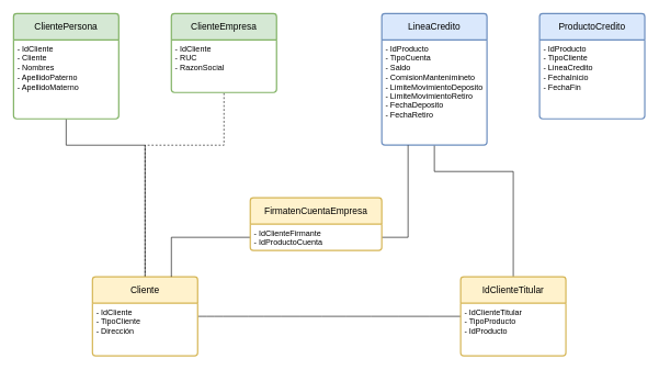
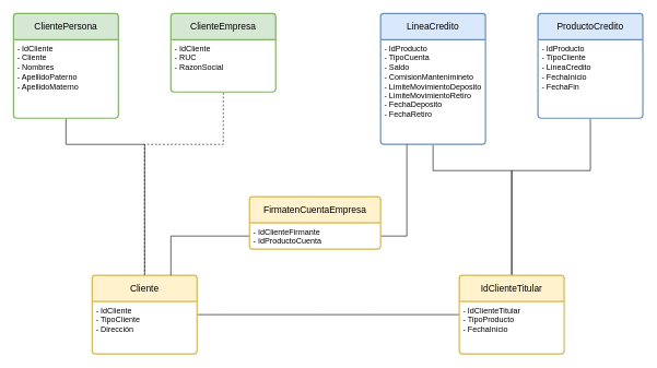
  <mxCell id="0" />
  <mxCell id="1" parent="0" />
  <mxCell id="2" style="edgeStyle=orthogonalEdgeStyle;rounded=0;orthogonalLoop=1;jettySize=auto;html=1;exitX=0.5;exitY=0;exitDx=0;exitDy=0;fontSize=12;startSize=8;endSize=8;endArrow=none;endFill=0;dashed=1;" edge="1" parent="1" source="5" target="10"><mxGeometry relative="1" as="geometry"><Array as="points"><mxPoint x="220" y="220" /><mxPoint x="340" y="220" /></Array></mxGeometry></mxCell>
  <mxCell id="3" style="edgeStyle=orthogonalEdgeStyle;rounded=0;orthogonalLoop=1;jettySize=auto;html=1;fontSize=12;startSize=8;endSize=8;endArrow=none;endFill=0;" edge="1" parent="1" source="5" target="8"><mxGeometry relative="1" as="geometry"><Array as="points"><mxPoint x="220" y="220" /><mxPoint x="100" y="220" /></Array></mxGeometry></mxCell>
  <mxCell id="4" style="edgeStyle=none;curved=1;rounded=0;orthogonalLoop=1;jettySize=auto;html=1;fontSize=12;startSize=8;endSize=8;endArrow=none;endFill=0;" edge="1" parent="1" source="5" target="13"><mxGeometry relative="1" as="geometry" /></mxCell>
  <mxCell id="5" value="Cliente" style="swimlane;childLayout=stackLayout;horizontal=1;startSize=40;horizontalStack=0;rounded=1;fontSize=14;fontStyle=0;strokeWidth=2;resizeParent=0;resizeLast=1;shadow=0;dashed=0;align=center;arcSize=4;whiteSpace=wrap;html=1;fillColor=#fff2cc;strokeColor=#d6b656;" vertex="1" parent="1"><mxGeometry x="140" y="420" width="160" height="120" as="geometry"><mxRectangle x="160" y="280" width="80" height="40" as="alternateBounds" /></mxGeometry></mxCell>
  <mxCell id="6" value="- IdCliente&lt;br&gt;- TipoCliente&lt;br&gt;- Dirección" style="align=left;strokeColor=none;fillColor=none;spacingLeft=4;fontSize=12;verticalAlign=top;resizable=0;rotatable=0;part=1;html=1;" vertex="1" parent="5"><mxGeometry y="40" width="160" height="80" as="geometry" /></mxCell>
  <mxCell id="7" value="ClientePersona" style="swimlane;childLayout=stackLayout;horizontal=1;startSize=40;horizontalStack=0;rounded=1;fontSize=14;fontStyle=0;strokeWidth=2;resizeParent=0;resizeLast=1;shadow=0;dashed=0;align=center;arcSize=4;whiteSpace=wrap;html=1;fillColor=#d5e8d4;strokeColor=#82b366;" vertex="1" parent="1"><mxGeometry x="20" y="20" width="160" height="160" as="geometry" /></mxCell>
  <mxCell id="8" value="- IdCliente&lt;br&gt;- Cliente&lt;br&gt;- Nombres&lt;br&gt;- ApellidoPaterno&lt;br&gt;- ApellidoMaterno" style="align=left;strokeColor=none;fillColor=none;spacingLeft=4;fontSize=12;verticalAlign=top;resizable=0;rotatable=0;part=1;html=1;" vertex="1" parent="7"><mxGeometry y="40" width="160" height="120" as="geometry" /></mxCell>
  <mxCell id="9" value="ClienteEmpresa" style="swimlane;childLayout=stackLayout;horizontal=1;startSize=40;horizontalStack=0;rounded=1;fontSize=14;fontStyle=0;strokeWidth=2;resizeParent=0;resizeLast=1;shadow=0;dashed=0;align=center;arcSize=4;whiteSpace=wrap;html=1;fillColor=#d5e8d4;strokeColor=#82b366;" vertex="1" parent="1"><mxGeometry x="260" y="20" width="160" height="120" as="geometry"><mxRectangle x="280" y="40" width="140" height="40" as="alternateBounds" /></mxGeometry></mxCell>
  <mxCell id="10" value="- IdCliente&lt;br&gt;- RUC&lt;br&gt;- RazonSocial" style="align=left;strokeColor=none;fillColor=none;spacingLeft=4;fontSize=12;verticalAlign=top;resizable=0;rotatable=0;part=1;html=1;" vertex="1" parent="9"><mxGeometry y="40" width="160" height="80" as="geometry" /></mxCell>
  <mxCell id="11" style="edgeStyle=orthogonalEdgeStyle;rounded=0;orthogonalLoop=1;jettySize=auto;html=1;fontSize=12;startSize=8;endSize=8;endArrow=none;endFill=0;" edge="1" parent="1" source="13" target="16"><mxGeometry relative="1" as="geometry"><Array as="points"><mxPoint x="780" y="260" /><mxPoint x="660" y="260" /></Array></mxGeometry></mxCell>
+ <mxCell id="12" style="edgeStyle=orthogonalEdgeStyle;rounded=0;orthogonalLoop=1;jettySize=auto;html=1;fontSize=12;startSize=8;endSize=8;endArrow=none;endFill=0;" edge="1" parent="1" source="13" target="18"><mxGeometry relative="1" as="geometry"><Array as="points"><mxPoint x="780" y="260" /><mxPoint x="900" y="260" /></Array></mxGeometry></mxCell>
  <mxCell id="13" value="IdClienteTitular" style="swimlane;childLayout=stackLayout;horizontal=1;startSize=40;horizontalStack=0;rounded=1;fontSize=14;fontStyle=0;strokeWidth=2;resizeParent=0;resizeLast=1;shadow=0;dashed=0;align=center;arcSize=4;whiteSpace=wrap;html=1;fillColor=#fff2cc;strokeColor=#d6b656;" vertex="1" parent="1"><mxGeometry x="700" y="420" width="160" height="120" as="geometry"><mxRectangle x="160" y="280" width="80" height="40" as="alternateBounds" /></mxGeometry></mxCell>
- <mxCell id="14" value="- IdClienteTitular&lt;br&gt;- TipoProducto&lt;br&gt;- IdProducto" style="align=left;strokeColor=none;fillColor=none;spacingLeft=4;fontSize=12;verticalAlign=top;resizable=0;rotatable=0;part=1;html=1;" vertex="1" parent="13"><mxGeometry y="40" width="160" height="80" as="geometry" /></mxCell>
+ <mxCell id="14" value="- IdClienteTitular&lt;br&gt;- TipoProducto&lt;br&gt;- FechaInicio" style="align=left;strokeColor=none;fillColor=none;spacingLeft=4;fontSize=12;verticalAlign=top;resizable=0;rotatable=0;part=1;html=1;" vertex="1" parent="13"><mxGeometry y="40" width="160" height="80" as="geometry" /></mxCell>
  <mxCell id="15" value="LineaCredito" style="swimlane;childLayout=stackLayout;horizontal=1;startSize=40;horizontalStack=0;rounded=1;fontSize=14;fontStyle=0;strokeWidth=2;resizeParent=0;resizeLast=1;shadow=0;dashed=0;align=center;arcSize=4;whiteSpace=wrap;html=1;fillColor=#dae8fc;strokeColor=#6c8ebf;" vertex="1" parent="1"><mxGeometry x="580" y="20" width="160" height="200" as="geometry"><mxRectangle x="160" y="280" width="80" height="40" as="alternateBounds" /></mxGeometry></mxCell>
  <mxCell id="16" value="- IdProducto&lt;br&gt;- TipoCuenta&lt;br&gt;- Saldo&lt;br&gt;- ComisionMantenimineto&lt;br&gt;- LimiteMovimientoDeposito&lt;br&gt;- LimiteMovimientoRetiro&lt;br&gt;- FechaDeposito&lt;br&gt;- FechaRetiro" style="align=left;strokeColor=none;fillColor=none;spacingLeft=4;fontSize=12;verticalAlign=top;resizable=0;rotatable=0;part=1;html=1;" vertex="1" parent="15"><mxGeometry y="40" width="160" height="160" as="geometry" /></mxCell>
  <mxCell id="17" value="ProductoCredito" style="swimlane;childLayout=stackLayout;horizontal=1;startSize=40;horizontalStack=0;rounded=1;fontSize=14;fontStyle=0;strokeWidth=2;resizeParent=0;resizeLast=1;shadow=0;dashed=0;align=center;arcSize=4;whiteSpace=wrap;html=1;fillColor=#dae8fc;strokeColor=#6c8ebf;" vertex="1" parent="1"><mxGeometry x="820" y="20" width="160" height="160" as="geometry"><mxRectangle x="160" y="280" width="80" height="40" as="alternateBounds" /></mxGeometry></mxCell>
  <mxCell id="18" value="- IdProducto&lt;br&gt;- TipoCliente&lt;br&gt;- LineaCredito&lt;br&gt;- FechaInicio&lt;br&gt;- FechaFin" style="align=left;strokeColor=none;fillColor=none;spacingLeft=4;fontSize=12;verticalAlign=top;resizable=0;rotatable=0;part=1;html=1;" vertex="1" parent="17"><mxGeometry y="40" width="160" height="120" as="geometry" /></mxCell>
  <mxCell id="19" style="edgeStyle=orthogonalEdgeStyle;rounded=0;orthogonalLoop=1;jettySize=auto;html=1;fontSize=12;startSize=8;endSize=8;endArrow=none;endFill=0;" edge="1" parent="1" source="21" target="5"><mxGeometry relative="1" as="geometry"><Array as="points"><mxPoint x="260" y="360" /></Array></mxGeometry></mxCell>
  <mxCell id="20" style="edgeStyle=orthogonalEdgeStyle;rounded=0;orthogonalLoop=1;jettySize=auto;html=1;fontSize=12;startSize=8;endSize=8;endArrow=none;endFill=0;" edge="1" parent="1" source="21" target="16"><mxGeometry relative="1" as="geometry"><Array as="points"><mxPoint x="620" y="360" /></Array></mxGeometry></mxCell>
  <mxCell id="21" value="FirmatenCuentaEmpresa" style="swimlane;childLayout=stackLayout;horizontal=1;startSize=40;horizontalStack=0;rounded=1;fontSize=14;fontStyle=0;strokeWidth=2;resizeParent=0;resizeLast=1;shadow=0;dashed=0;align=center;arcSize=4;whiteSpace=wrap;html=1;fillColor=#fff2cc;strokeColor=#d6b656;" vertex="1" parent="1"><mxGeometry x="380" y="300" width="200" height="80" as="geometry"><mxRectangle x="160" y="280" width="80" height="40" as="alternateBounds" /></mxGeometry></mxCell>
  <mxCell id="22" value="- IdClienteFirmante&lt;br&gt;- IdProductoCuenta" style="align=left;strokeColor=none;fillColor=none;spacingLeft=4;fontSize=12;verticalAlign=top;resizable=0;rotatable=0;part=1;html=1;" vertex="1" parent="21"><mxGeometry y="40" width="200" height="40" as="geometry" /></mxCell>
